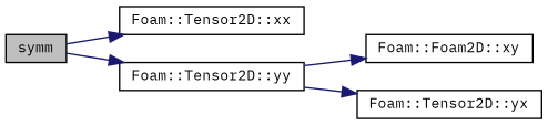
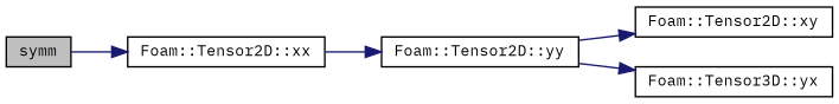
  digraph {
    fontname="IBM Plex Mono"
    rankdir=LR
    node [color=black fontname="IBM Plex Mono" fontsize=10 shape=record]
    edge [color=midnightblue fontname="IBM Plex Mono" fontsize=10 labelfontname=Helvetica labelfontsize=10 style=solid]
    n1 [fillcolor=grey75 fontcolor=black height=0.2 label=symm style=filled width=0.4]
    n2 [height=0.2 label="Foam::Tensor2D::xx" width=0.4]
    n3 [height=0.2 label="Foam::Tensor2D::yy" width=0.4]
-   n4 [height=0.2 label="Foam::Foam2D::xy" width=0.4]
-   n5 [height=0.2 label="Foam::Tensor2D::yx" width=0.4]
+   n4 [height=0.2 label="Foam::Tensor2D::xy" width=0.4]
+   n5 [height=0.2 label="Foam::Tensor3D::yx" width=0.4]
    n1 -> n2
-   n1 -> n3
+   n2 -> n3
    n3 -> n4
    n3 -> n5
  }
